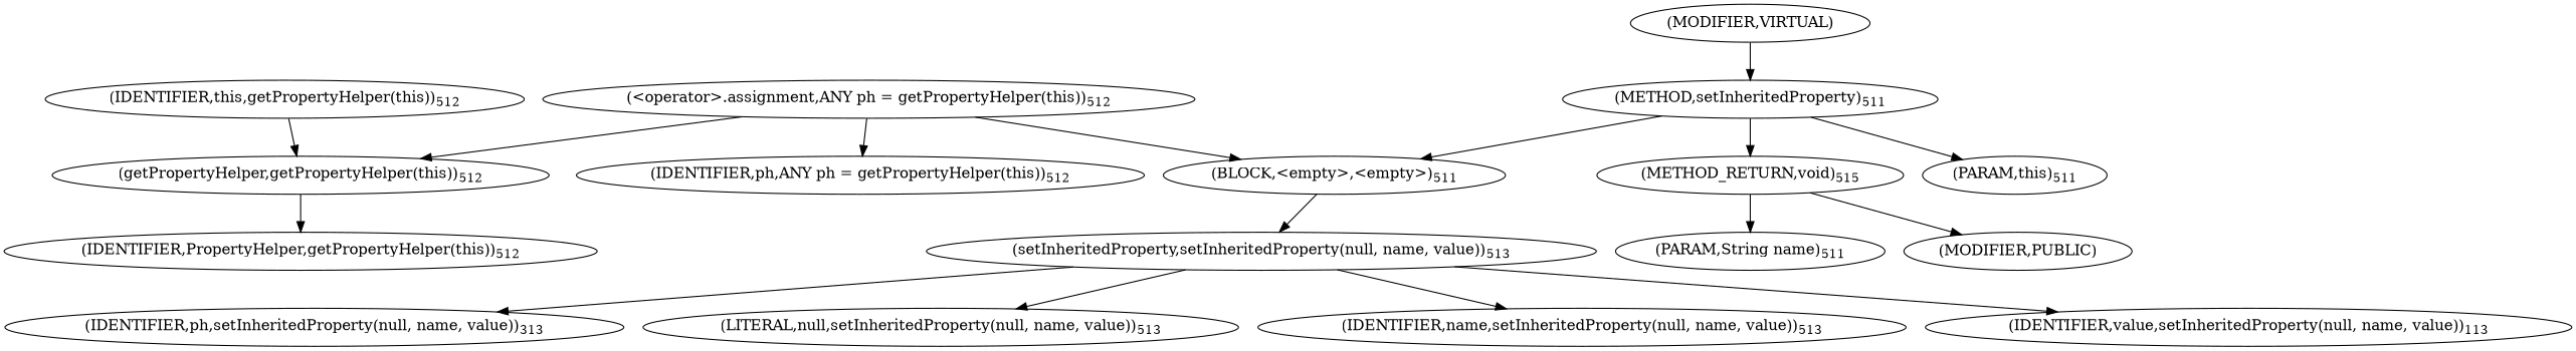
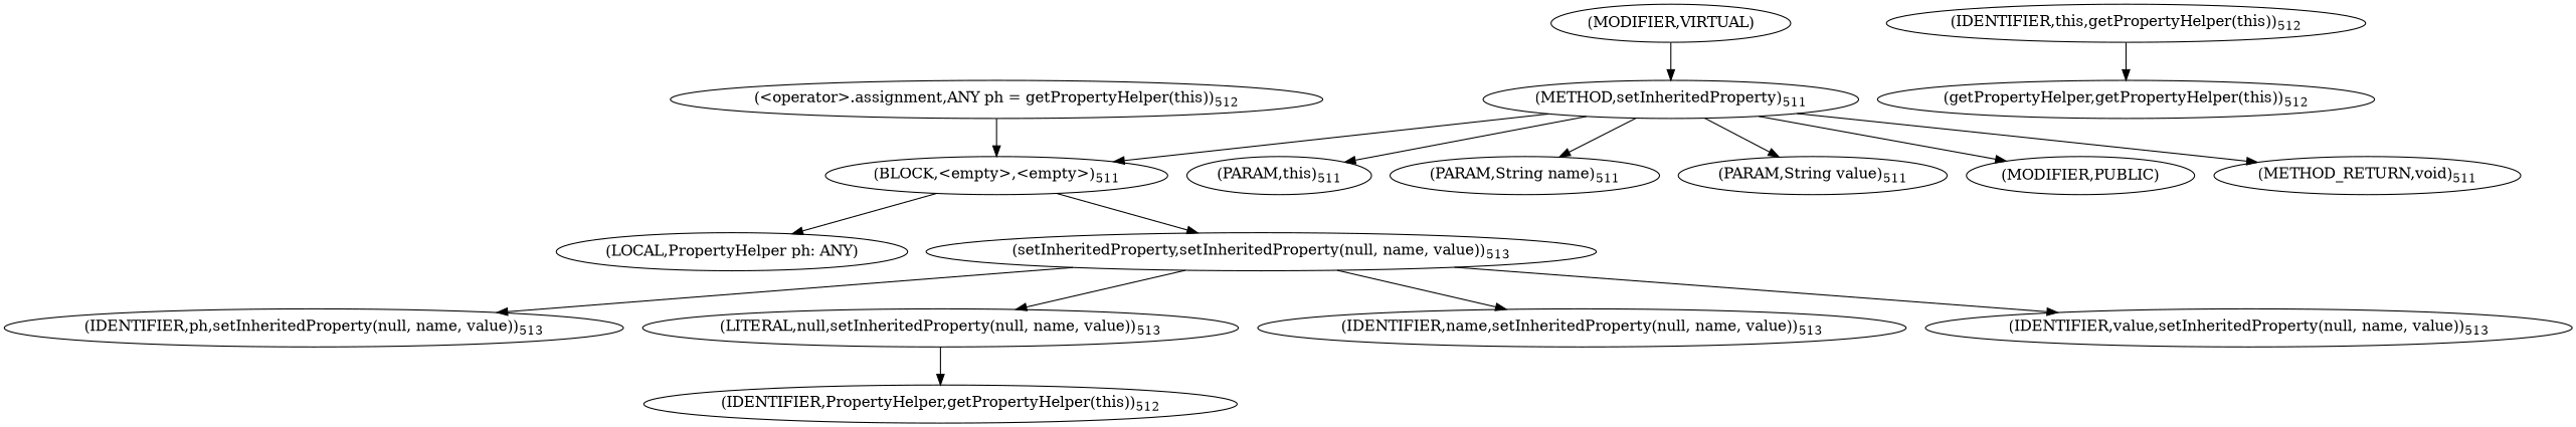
  digraph {
    n1 [label=<(METHOD,setInheritedProperty)<SUB>511</SUB>>]
    n2 [label=<(PARAM,this)<SUB>511</SUB>>]
    n3 [label=<(PARAM,String name)<SUB>511</SUB>>]
+   n4 [label=<(PARAM,String value)<SUB>511</SUB>>]
    n5 [label=<(BLOCK,&lt;empty&gt;,&lt;empty&gt;)<SUB>511</SUB>>]
    n6 [label=<(MODIFIER,PUBLIC)>]
-   n7 [label=<(METHOD_RETURN,void)<SUB>515</SUB>>]
+   n7 [label=<(METHOD_RETURN,void)<SUB>511</SUB>>]
+   n8 [label=<(LOCAL,PropertyHelper ph: ANY)>]
    n9 [label=<(setInheritedProperty,setInheritedProperty(null, name, value))<SUB>513</SUB>>]
    n10 [label=<(MODIFIER,VIRTUAL)>]
    n11 [label=<(&lt;operator&gt;.assignment,ANY ph = getPropertyHelper(this))<SUB>512</SUB>>]
-   n12 [label=<(IDENTIFIER,ph,ANY ph = getPropertyHelper(this))<SUB>512</SUB>>]
    n13 [label=<(getPropertyHelper,getPropertyHelper(this))<SUB>512</SUB>>]
-   n14 [label=<(IDENTIFIER,ph,setInheritedProperty(null, name, value))<SUB>313</SUB>>]
+   n14 [label=<(IDENTIFIER,ph,setInheritedProperty(null, name, value))<SUB>513</SUB>>]
    n15 [label=<(LITERAL,null,setInheritedProperty(null, name, value))<SUB>513</SUB>>]
    n16 [label=<(IDENTIFIER,name,setInheritedProperty(null, name, value))<SUB>513</SUB>>]
-   n17 [label=<(IDENTIFIER,value,setInheritedProperty(null, name, value))<SUB>113</SUB>>]
+   n17 [label=<(IDENTIFIER,value,setInheritedProperty(null, name, value))<SUB>513</SUB>>]
    n18 [label=<(IDENTIFIER,PropertyHelper,getPropertyHelper(this))<SUB>512</SUB>>]
    n19 [label=<(IDENTIFIER,this,getPropertyHelper(this))<SUB>512</SUB>>]
    n1 -> n2
-   n7 -> n3
+   n1 -> n3
+   n1 -> n4
    n1 -> n5
-   n7 -> n6
+   n1 -> n6
    n1 -> n7
+   n5 -> n8
    n5 -> n9
    n9 -> n14
    n9 -> n15
    n9 -> n16
    n9 -> n17
    n10 -> n1
    n11 -> n5
-   n11 -> n12
-   n11 -> n13
-   n13 -> n18
+   n15 -> n18
    n19 -> n13
  }
